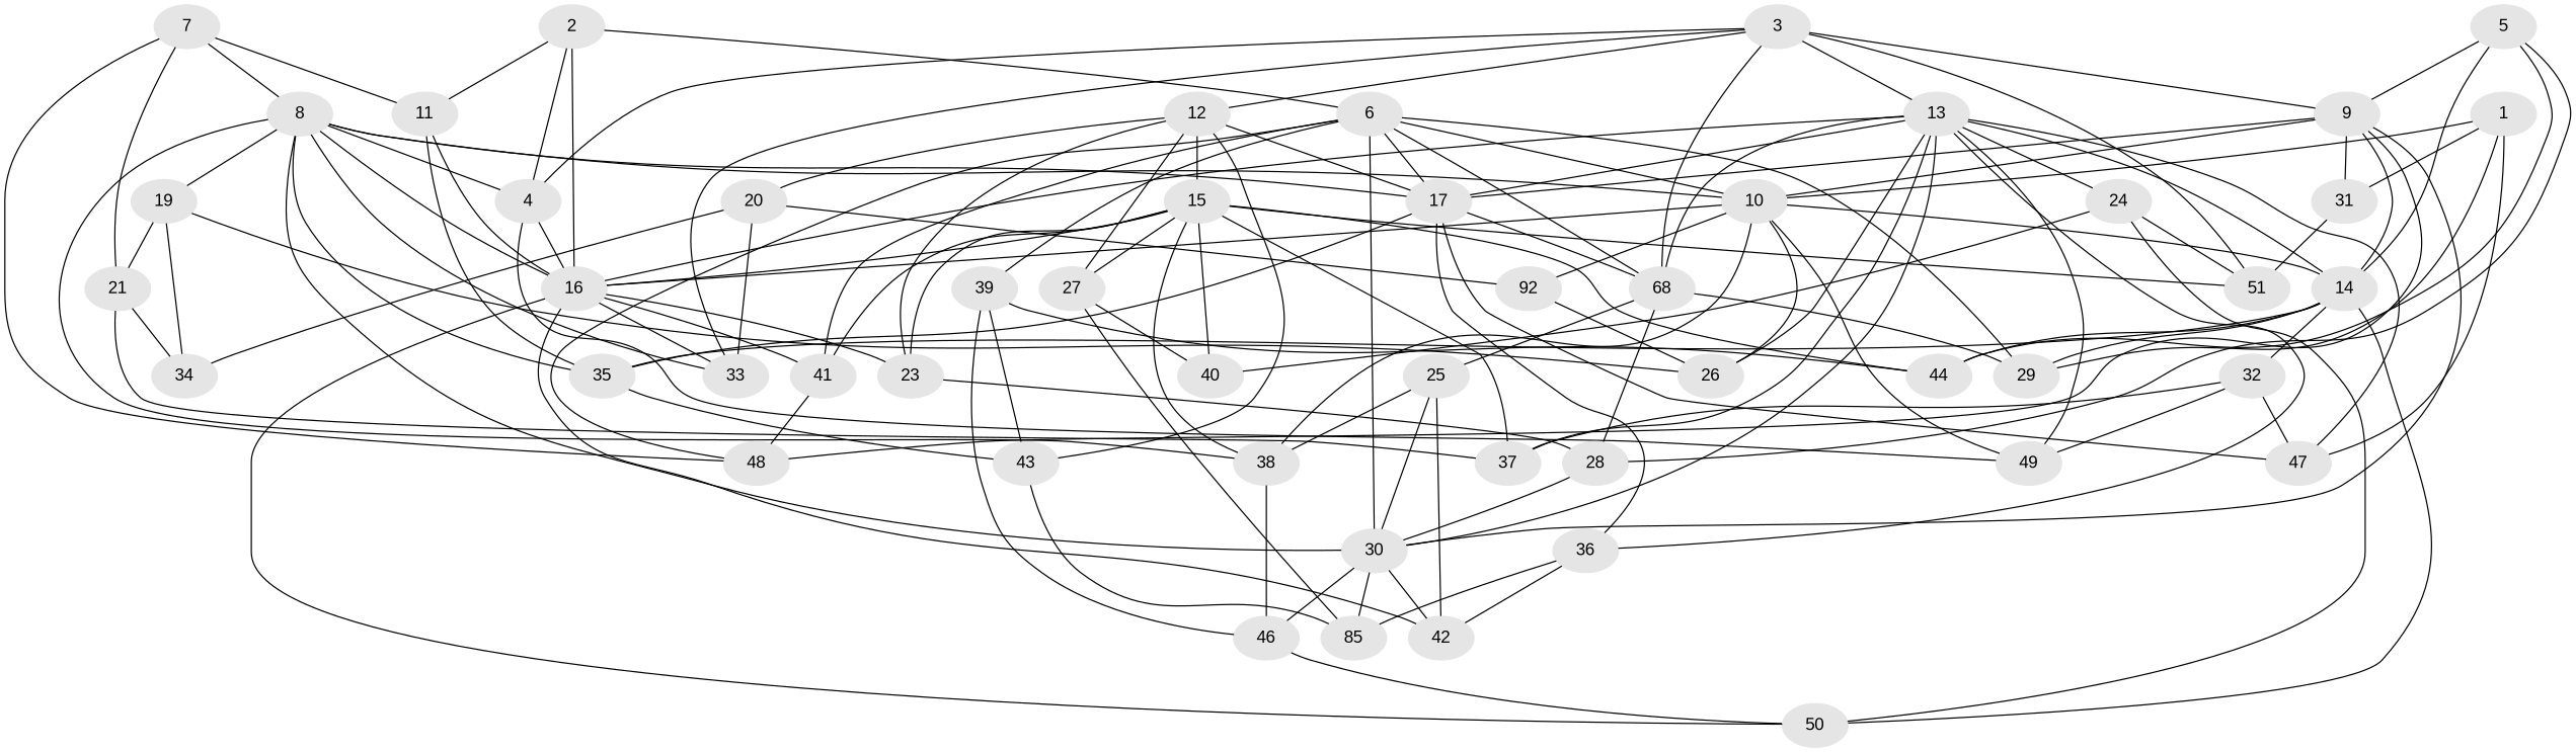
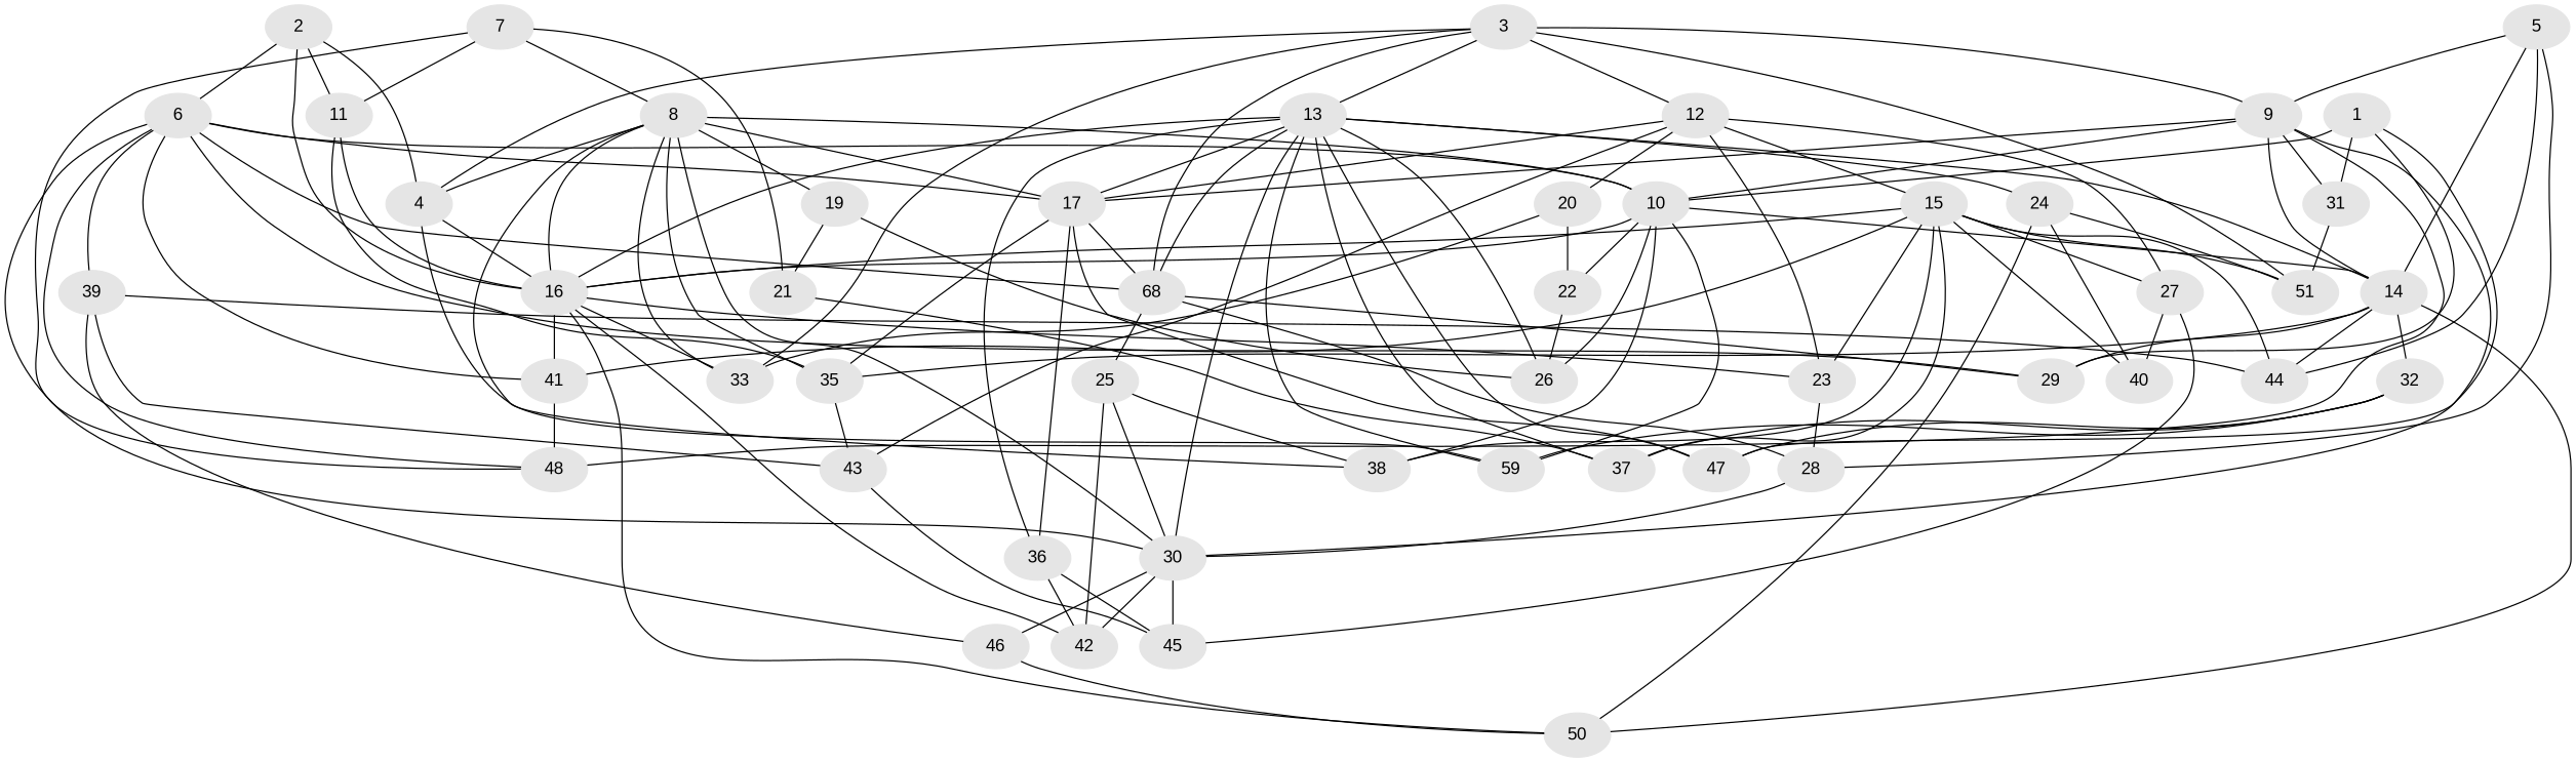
  graph {
    fontname="Liberation Sans"
    node [color=gray90 fontname="Liberation Sans" style=filled]
    edge [fontname="Liberation Sans" weight=1.0]
    1
    10
    29
    31
    47
    16
-   49
+   49 [label=59]
    14
    38
-   22 [label=92]
+   22
    26
    51
    2
    4
    6
    11
    n17 [label=68]
    17
    30
    39
    41
    48
    35
    33
    23
    50
    42
    3
    9
    12
    13
    15
    20
    27
    43
    24
    36
    37
    28
    25
    5
    44
    32
-   45 [label=85]
+   45
    46
    7
    8
    21
    19
-   34
    40
    1 -- 10
    1 -- 29
    1 -- 31
    1 -- 47
    10 -- 16
    10 -- 49
    10 -- 14
    10 -- 38
    10 -- 22 [weight=2.0]
    10 -- 26
    31 -- 51
    16 -- 41
    16 -- 33
    16 -- 23
    16 -- 50
    16 -- 42
    14 -- 29
    14 -- 35
    14 -- 50
    14 -- 44
    14 -- 32
-   38 -- 46
    22 -- 26
    2 -- 16
    2 -- 4
    2 -- 6
    2 -- 11
    4 -- 16
    4 -- 49
    6 -- 10
    6 -- 29
    6 -- n17 [weight=2.0]
    6 -- 17
    6 -- 30
    6 -- 39
    6 -- 41
    6 -- 48
    11 -- 16
    11 -- 35
    n17 -- 29
    n17 -- 28
    n17 -- 25
    17 -- 47
    17 -- n17 [weight=2.0]
    17 -- 35
    17 -- 36
    30 -- 42
    30 -- 45
    30 -- 46
    39 -- 43
    39 -- 44
    39 -- 46
    41 -- 48
    35 -- 43
    23 -- 28
    3 -- 51
    3 -- 4
    3 -- n17 [weight=2.0]
    3 -- 33
    3 -- 9 [weight=3.0]
    3 -- 12
    3 -- 13
    9 -- 10
    9 -- 31
    9 -- 14 [weight=2.0]
    9 -- 17
    9 -- 30 [weight=2.0]
    9 -- 48
    12 -- 17
    12 -- 23
    12 -- 15 [weight=2.0]
    12 -- 20
    12 -- 27
    12 -- 43
    13 -- 47
    13 -- 16
    13 -- 49
    13 -- 14
    13 -- 26
    13 -- n17
    13 -- 17
    13 -- 30
    13 -- 24
    13 -- 36
    13 -- 37
    15 -- 16
    15 -- 38
    15 -- 51
    15 -- 41
    15 -- 23
    15 -- 27
    15 -- 37
    15 -- 44
    15 -- 40 [weight=2.0]
    20 -- 22
    20 -- 33
-   20 -- 34
    27 -- 45
    27 -- 40
    43 -- 45
    24 -- 51
    24 -- 50
    24 -- 40
    36 -- 42
    36 -- 45
    28 -- 30
    25 -- 38
    25 -- 30
    25 -- 42
    5 -- 14
    5 -- 9
    5 -- 28
    5 -- 44
    32 -- 47
    32 -- 49
    32 -- 37
    46 -- 50
    7 -- 11
    7 -- 48
    7 -- 8
    7 -- 21
    8 -- 10 [weight=2.0]
    8 -- 16
    8 -- 38
    8 -- 4
    8 -- 17
    8 -- 30
    8 -- 35 [weight=2.0]
    8 -- 33
    8 -- 19
    21 -- 37
-   21 -- 34
    19 -- 26
    19 -- 21
-   19 -- 34
  }
